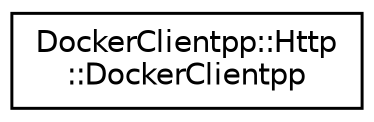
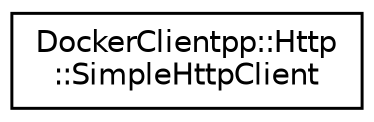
  digraph {
    rankdir=TB
-   n1 [color=black fillcolor=white fontname=Helvetica fontsize=10 height=0.2 label="DockerClientpp::Http\l::DockerClientpp" shape=record style=filled width=0.4]
+   n1 [color=black fillcolor=white fontname=Helvetica fontsize=10 height=0.2 label="DockerClientpp::Http\l::SimpleHttpClient" shape=record style=filled width=0.4]
  }
